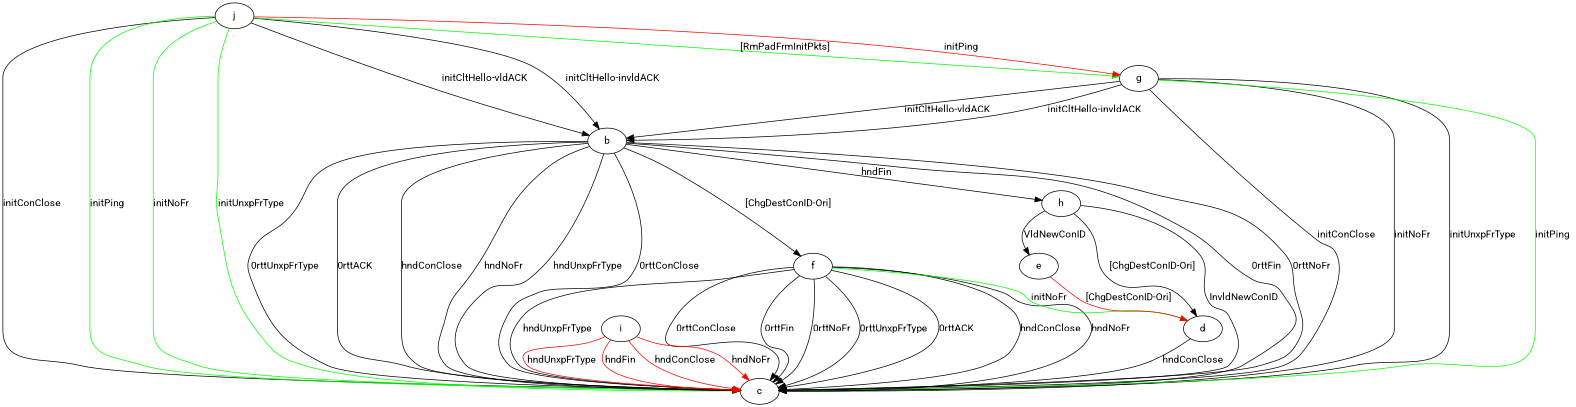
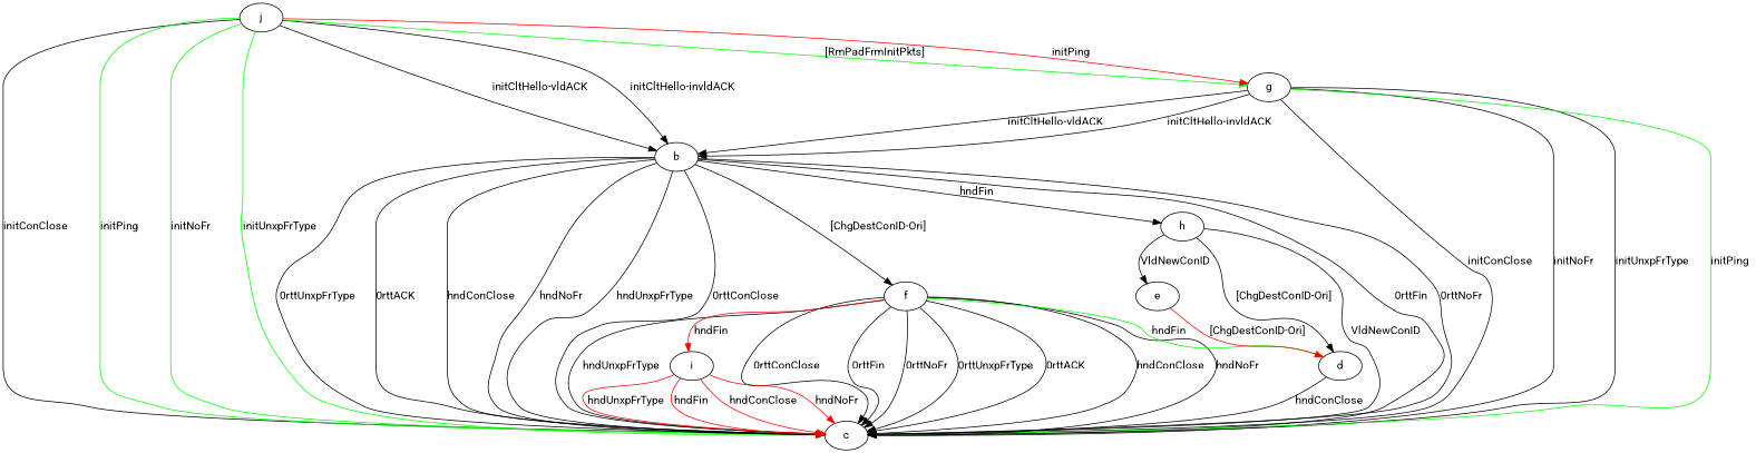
  digraph {
    fontname=Roboto
    node [fontname=Roboto]
    edge [fontname=Roboto]
    j
    b
    c
    g
    f
    h
    d
    i
    e
    j -> b [label="initCltHello-vldACK "]
    j -> b [label="initCltHello-invldACK "]
    j -> c [label="initConClose "]
    j -> c [color=green label="initPing "]
    j -> c [color=green label="initNoFr "]
    j -> c [color=green label="initUnxpFrType "]
    j -> g [color=green label="[RmPadFrmInitPkts] "]
    j -> g [color=red label="initPing "]
    b -> c [label="hndConClose "]
    b -> c [label="hndNoFr "]
    b -> c [label="hndUnxpFrType "]
    b -> c [label="0rttConClose "]
    b -> c [label="0rttFin "]
    b -> c [label="0rttNoFr "]
    b -> c [label="0rttUnxpFrType "]
    b -> c [label="0rttACK "]
    b -> f [label="[ChgDestConID-Ori] "]
    b -> h [label="hndFin "]
    g -> b [label="initCltHello-vldACK "]
    g -> b [label="initCltHello-invldACK "]
    g -> c [label="initConClose "]
    g -> c [label="initNoFr "]
    g -> c [label="initUnxpFrType "]
    g -> c [color=green label="initPing "]
    f -> c [label="hndConClose "]
    f -> c [label="hndNoFr "]
    f -> c [label="hndUnxpFrType "]
    f -> c [label="0rttConClose "]
    f -> c [label="0rttFin "]
    f -> c [label="0rttNoFr "]
    f -> c [label="0rttUnxpFrType "]
    f -> c [label="0rttACK "]
-   f -> d [color=green label="initNoFr "]
-   h -> c [label="InvldNewConID "]
+   f -> d [color=green label="hndFin "]
+   f -> i [color=red label="hndFin "]
+   h -> c [label="VldNewConID "]
    h -> d [label="[ChgDestConID-Ori] "]
    h -> e [label="VldNewConID "]
    d -> c [label="hndConClose "]
    i -> c [color=red label="hndFin "]
    i -> c [color=red label="hndConClose "]
    i -> c [color=red label="hndNoFr "]
    i -> c [color=red label="hndUnxpFrType "]
    e -> d [color=red label="[ChgDestConID-Ori] "]
  }
